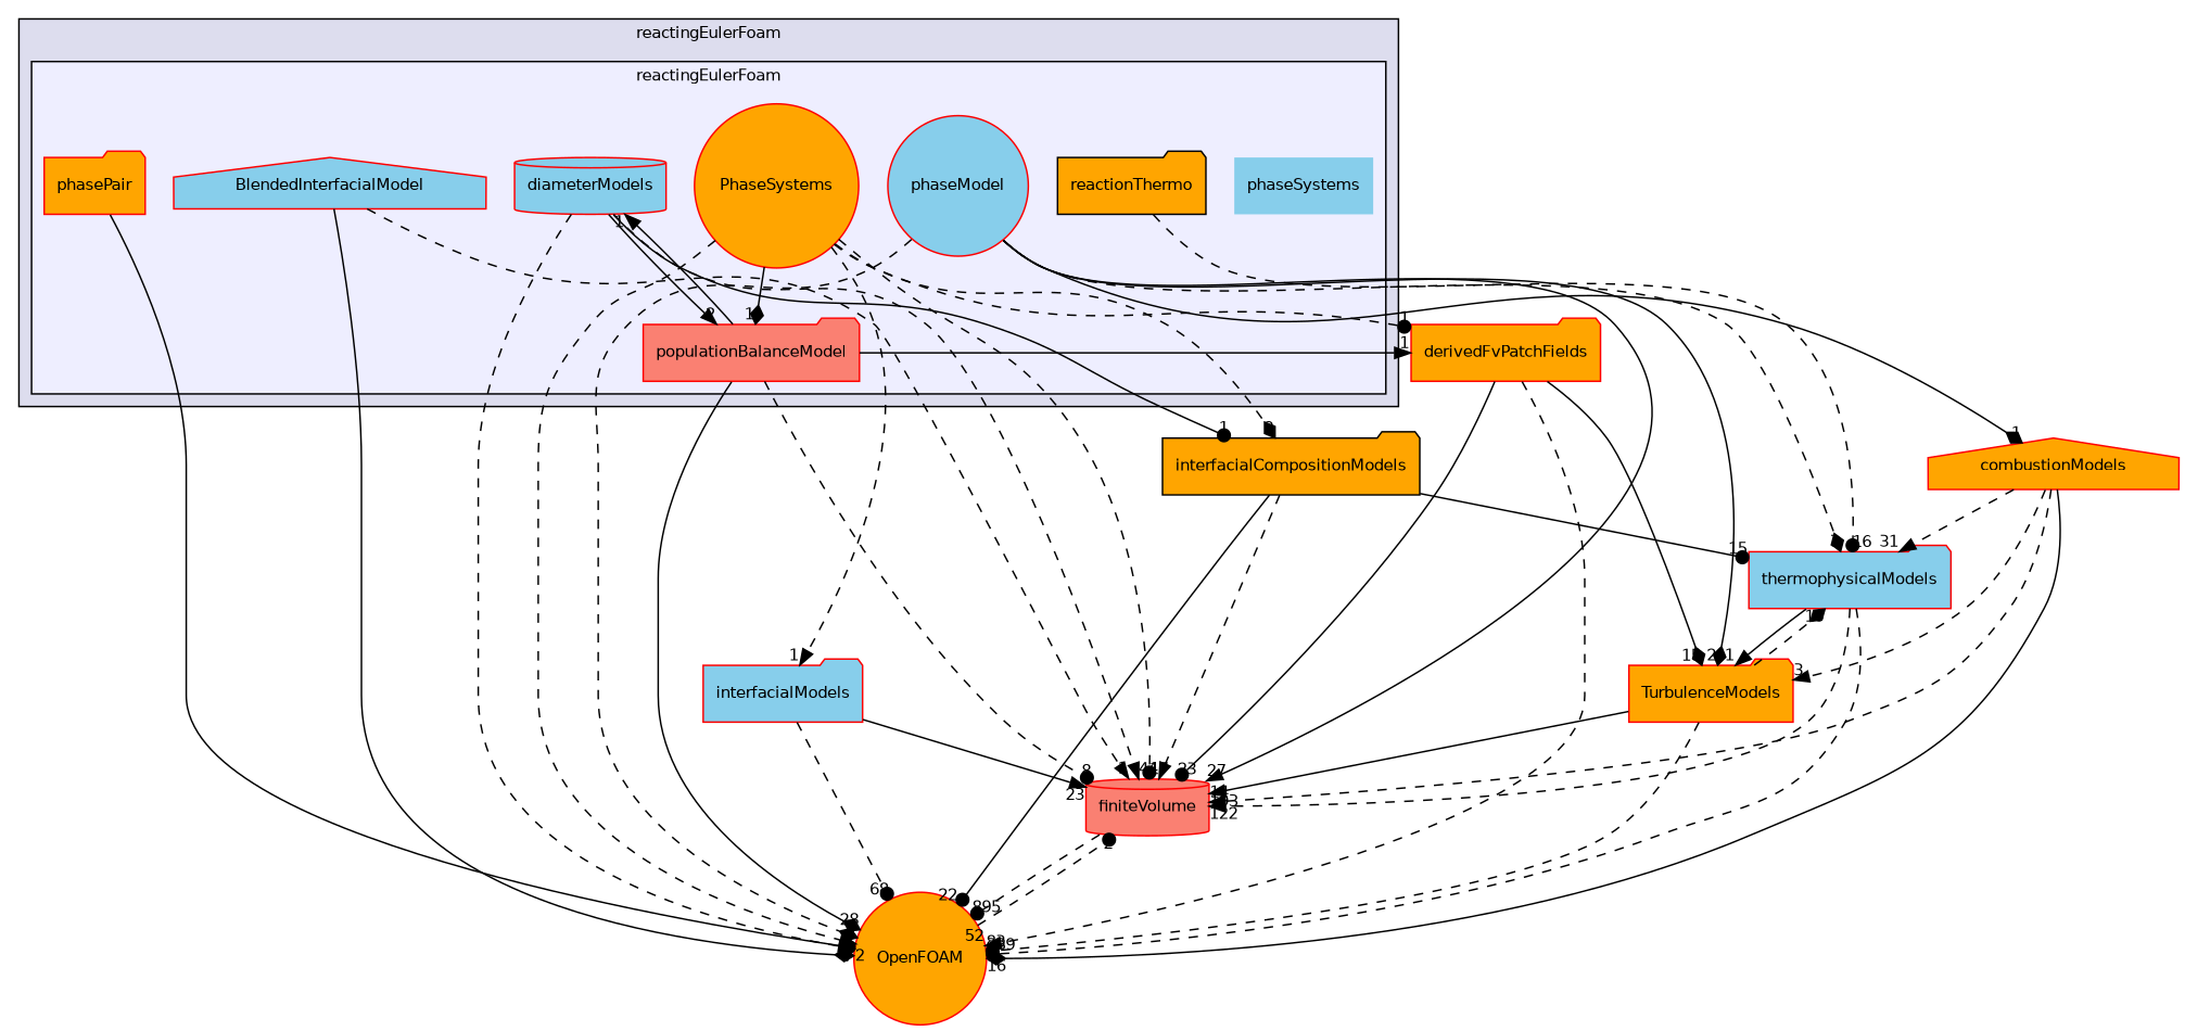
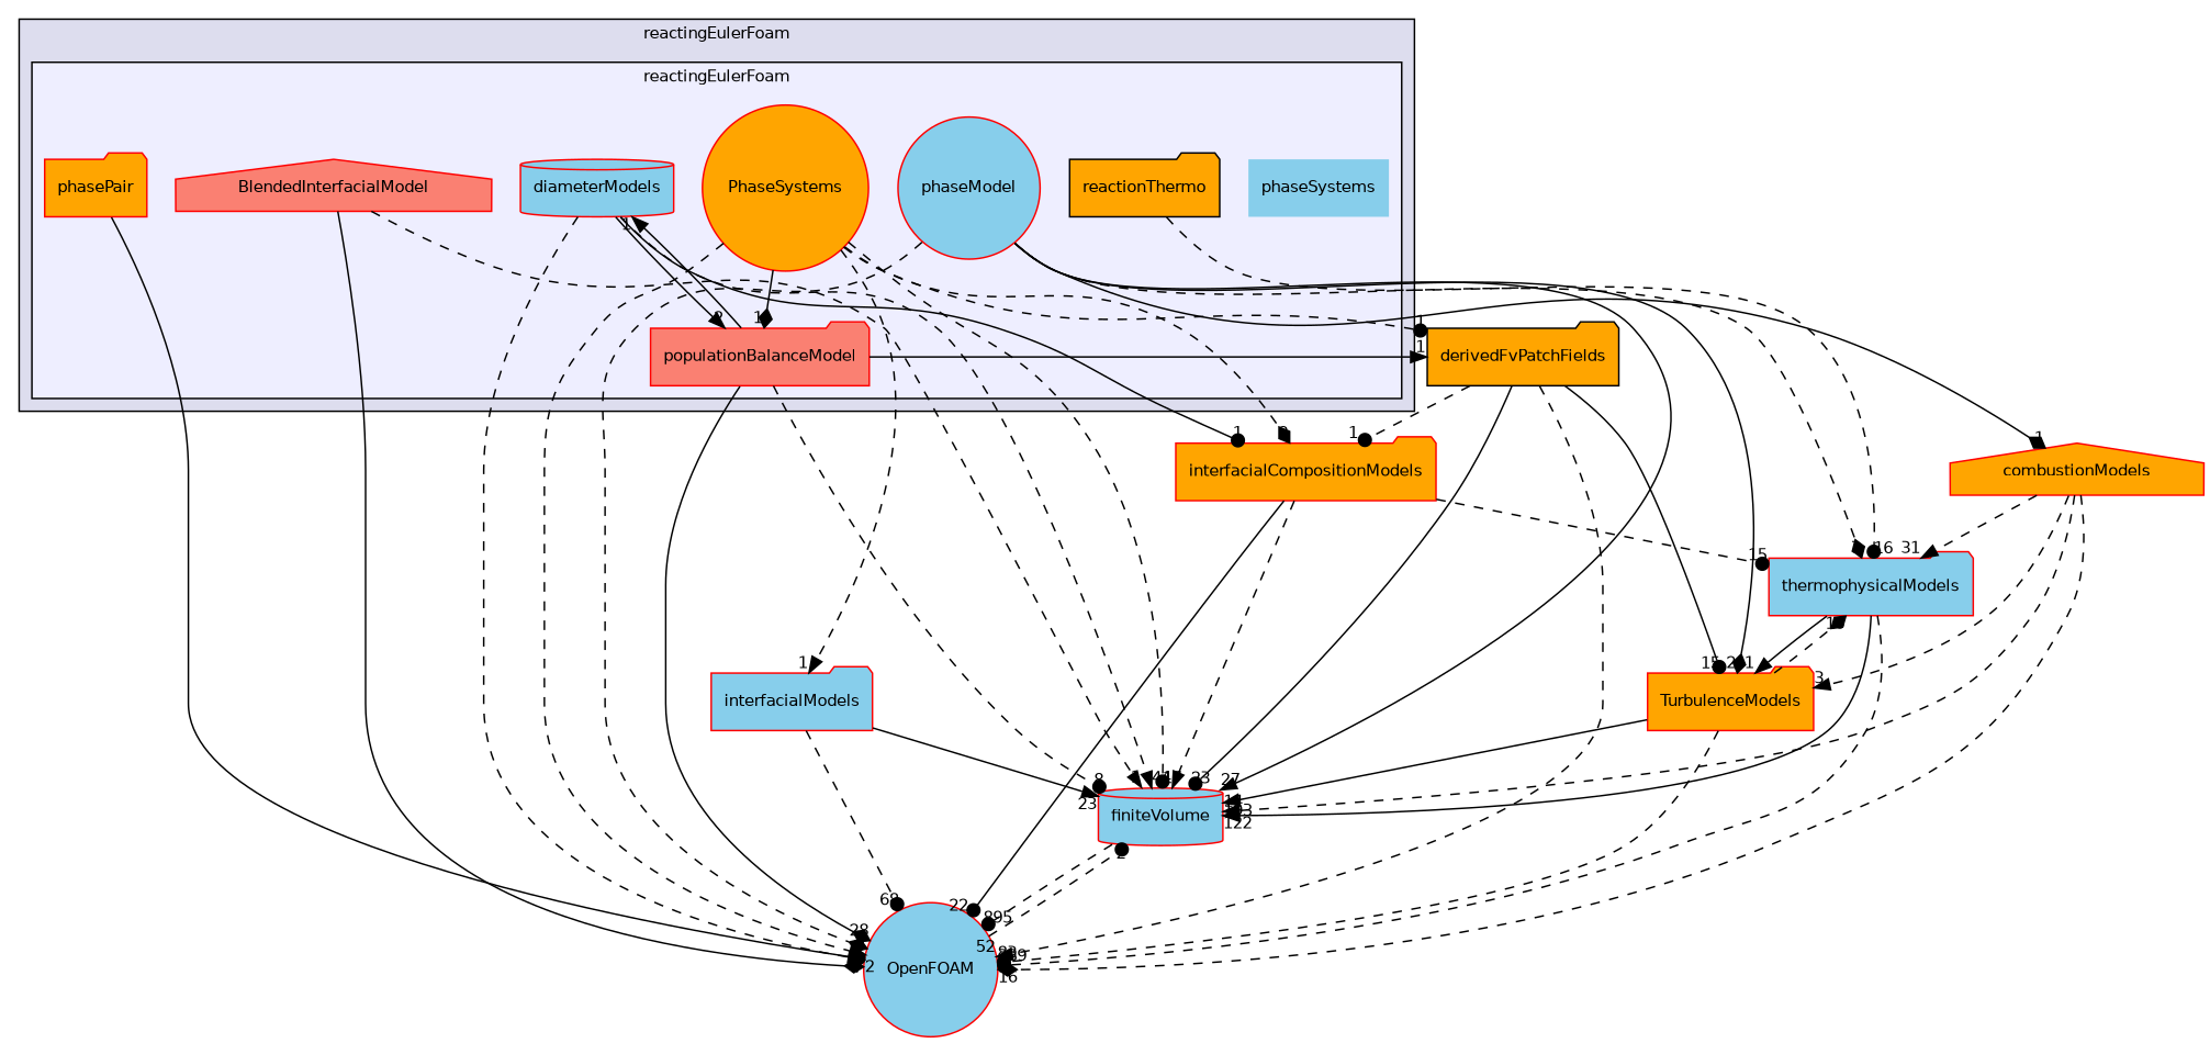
  digraph {
    compound=true
    node [fillcolor=orange fontname=Helvetica fontsize=10 shape=folder style=filled color=red]
    edge [arrowhead=normal headlabel=1 labeldistance=1.5 labelfontname=Helvetica labelfontsize=10 style=dashed]
    n1 [fillcolor=skyblue label=phaseSystems shape=plaintext color=""]
-   n2 [fillcolor=skyblue label=BlendedInterfacialModel shape=house]
+   n2 [fillcolor=salmon label=BlendedInterfacialModel shape=house]
    n3 [fillcolor=skyblue label=diameterModels shape=cylinder]
    n4 [fillcolor=skyblue label=phaseModel shape=circle]
    n5 [label=phasePair]
    n6 [label=PhaseSystems shape=circle]
    n7 [fillcolor=salmon label=populationBalanceModel]
    n8 [color=black label=reactionThermo]
-   n9 [fillcolor=salmon label=finiteVolume shape=cylinder]
-   n10 [label=OpenFOAM shape=circle]
-   n11 [color=black label=interfacialCompositionModels]
+   n9 [fillcolor=skyblue label=finiteVolume shape=cylinder]
+   n10 [fillcolor=skyblue label=OpenFOAM shape=circle]
+   n11 [label=interfacialCompositionModels]
    n12 [label=TurbulenceModels]
    n13 [label=combustionModels shape=house]
    n14 [fillcolor=skyblue label=thermophysicalModels]
    n15 [fillcolor=skyblue label=interfacialModels]
-   n16 [label=derivedFvPatchFields]
+   n16 [color=black label=derivedFvPatchFields]
    subgraph cluster_1 {
      bgcolor="#ddddee"
      fontname=Helvetica
      fontsize=10
      label=reactingEulerFoam
      pencolor=black
      subgraph cluster_2 {
        bgcolor="#eeeeff"
        fontname=Helvetica
        fontsize=10
        label=reactingEulerFoam
        pencolor=black
        n1
        n2
        n3
        n4
        n5
        n6
        n7
        n8
      }
    }
    n2 -> n9
    n2 -> n10 [arrowhead=diamond headlabel=6 style=solid]
    n3 -> n7 [headlabel=2 style=solid]
    n3 -> n9 [headlabel=4]
    n3 -> n10 [headlabel=7]
    n3 -> n11 [arrowhead=dot style=solid]
    n4 -> n9 [headlabel=27 style=solid]
    n4 -> n10 [arrowhead=diamond headlabel=4]
    n4 -> n12 [arrowhead=diamond headlabel=2 style=solid]
    n4 -> n13 [arrowhead=diamond style=solid]
    n4 -> n14 [arrowhead=diamond headlabel=3]
    n5 -> n10 [arrowhead=dot headlabel=2 style=solid]
    n6 -> n7 [arrowhead=diamond style=solid]
    n6 -> n9 [arrowhead=dot headlabel=17]
    n6 -> n10 [headlabel=4]
    n6 -> n11 [arrowhead=diamond headlabel=2]
    n6 -> n15
    n6 -> n16 [arrowhead=dot]
    n7 -> n3 [style=solid]
    n7 -> n9 [arrowhead=dot headlabel=8]
    n7 -> n10 [arrowhead=diamond headlabel=28 style=solid]
    n7 -> n16 [style=solid]
    n8 -> n14 [arrowhead=dot headlabel=16]
    n9 -> n10 [arrowhead=dot headlabel=895]
    n10 -> n9 [arrowhead=dot headlabel=2]
    n11 -> n9 [headlabel=4]
    n11 -> n10 [arrowhead=dot headlabel=22 style=solid]
-   n11 -> n14 [arrowhead=dot headlabel=15 style=solid]
+   n11 -> n14 [arrowhead=dot headlabel=15]
    n12 -> n9 [headlabel=193 style=solid]
    n12 -> n10 [arrowhead=dot headlabel=83]
    n12 -> n14 [arrowhead=diamond headlabel=10]
    n13 -> n9 [headlabel=14]
-   n13 -> n10 [arrowhead=diamond headlabel=16 style=solid]
+   n13 -> n10 [arrowhead=diamond headlabel=16]
    n13 -> n12 [headlabel=3]
    n13 -> n14 [headlabel=31]
-   n14 -> n9 [headlabel=122]
+   n14 -> n9 [headlabel=122 style=solid]
    n14 -> n10 [arrowhead=dot headlabel=389]
    n14 -> n12 [style=solid]
    n15 -> n9 [headlabel=23 style=solid]
    n15 -> n10 [arrowhead=dot headlabel=68]
    n16 -> n9 [arrowhead=dot headlabel=23 style=solid]
    n16 -> n10 [headlabel=52]
-   n16 -> n12 [arrowhead=diamond headlabel=15 style=solid]
+   n16 -> n11 [arrowhead=dot]
+   n16 -> n12 [arrowhead=dot headlabel=15 style=solid]
  }
